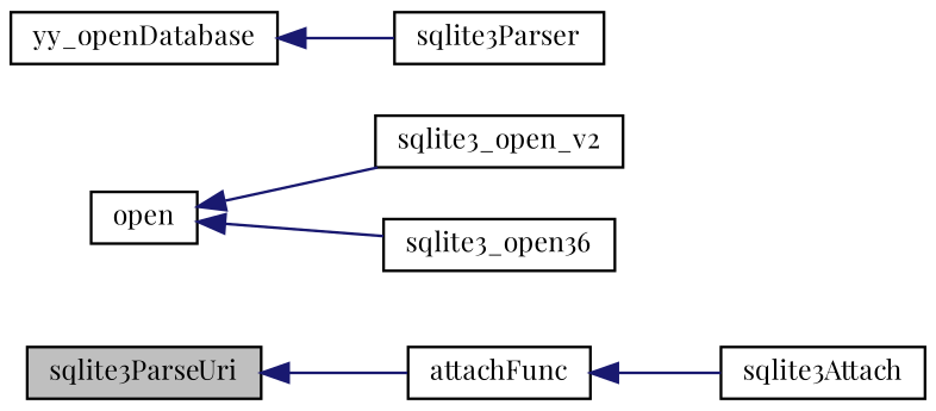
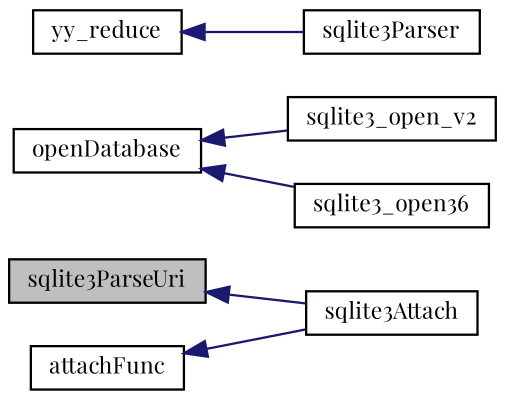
  digraph {
    fontname="Playfair Display"
    rankdir=LR
    node [color=black fillcolor=white fontname="Playfair Display" fontsize=10 shape=record style=filled]
    edge [color=midnightblue dir=back fontname="Playfair Display" fontsize=10 labelfontname=FreeSans labelfontsize=10 style=solid]
    n1 [fillcolor=grey75 fontcolor=black height=0.2 label=sqlite3ParseUri width=0.4]
    n2 [height=0.2 label=attachFunc width=0.4]
    n3 [height=0.2 label=sqlite3Attach width=0.4]
-   n4 [height=0.2 label=open width=0.4]
+   n4 [height=0.2 label=openDatabase width=0.4]
    n5 [height=0.2 label=sqlite3_open_v2 width=0.4]
    n6 [height=0.2 label=sqlite3_open36 width=0.4]
-   n7 [height=0.2 label=yy_openDatabase width=0.4]
+   n7 [height=0.2 label=yy_reduce width=0.4]
    n8 [height=0.2 label=sqlite3Parser width=0.4]
-   n1 -> n2
+   n1 -> n3
    n2 -> n3
    n4 -> n5
    n4 -> n6
    n7 -> n8
  }
